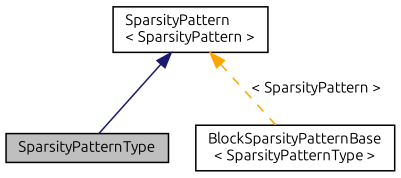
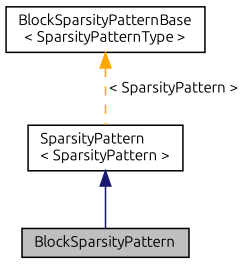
  digraph {
    fontname=Ubuntu
    node [color=black fillcolor=white fontname=Ubuntu fontsize=10 shape=record style=filled]
    edge [dir=back fontname=Ubuntu fontsize=10 labelfontname=Helvetica labelfontsize=10]
-   n1 [fillcolor=grey75 fontcolor=black height=0.2 label=SparsityPatternType width=0.4]
+   n1 [fillcolor=grey75 fontcolor=black height=0.2 label=BlockSparsityPattern width=0.4]
    n2 [height=0.2 label="SparsityPattern\l\< SparsityPattern \>" width=0.4]
    n3 [height=0.2 label="BlockSparsityPatternBase\l\< SparsityPatternType \>" width=0.4]
    n2 -> n1 [color=midnightblue style=solid]
-   n2 -> n3 [color=orange label=" \< SparsityPattern \>" style=dashed]
+   n3 -> n2 [color=orange label=" \< SparsityPattern \>" style=dashed]
  }
